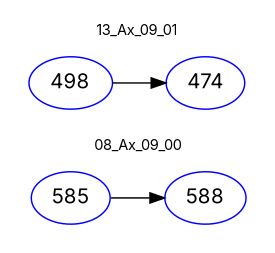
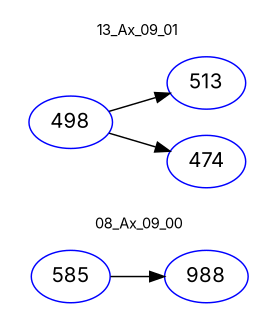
  digraph {
    fontname=Inter
    rankdir=LR
    node [color=blue fontname=Inter]
    edge [color=black fontname=Inter]
    n1 [label=585]
-   n2 [label=588]
+   n2 [label=988]
    n3 [label=498]
    n4 [label=474]
+   n5 [label=513]
    subgraph cluster_1 {
      color=white
      fontsize=10
      label="08_Ax_09_00"
      n1
      n2
    }
    subgraph cluster_2 {
      color=white
      fontsize=10
      label="13_Ax_09_01"
      n3
      n4
+     n5
    }
    n1 -> n2
    n3 -> n4
+   n3 -> n5
  }
